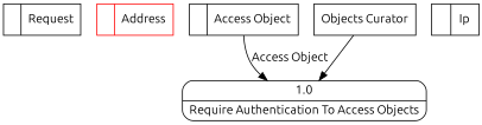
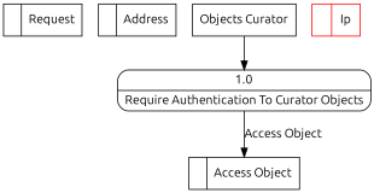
  digraph {
    fontname=Ubuntu
    node [fontname=Ubuntu shape=record]
    edge [fontname=Ubuntu]
    n1 [label="<f0>  |<f1> Request "]
-   n2 [color=red label="<f0>  |<f1> Address "]
+   n2 [color=black label="<f0>  |<f1> Address "]
    n3 [label="<f0>  |<f1> Access Object "]
-   n4 [color=black label="<f0>  |<f1> Ip "]
+   n4 [color=red label="<f0>  |<f1> Ip "]
    n5 [label="Objects Curator" shape=box]
-   n6 [label="{<f0> 1.0|<f1> Require Authentication To Access Objects }" shape=Mrecord]
+   n6 [label="{<f0> 1.0|<f1> Require Authentication To Curator Objects }" shape=Mrecord]
    n5 -> n6
-   n3 -> n6 [label="Access Object"]
+   n6 -> n3 [label="Access Object"]
  }
